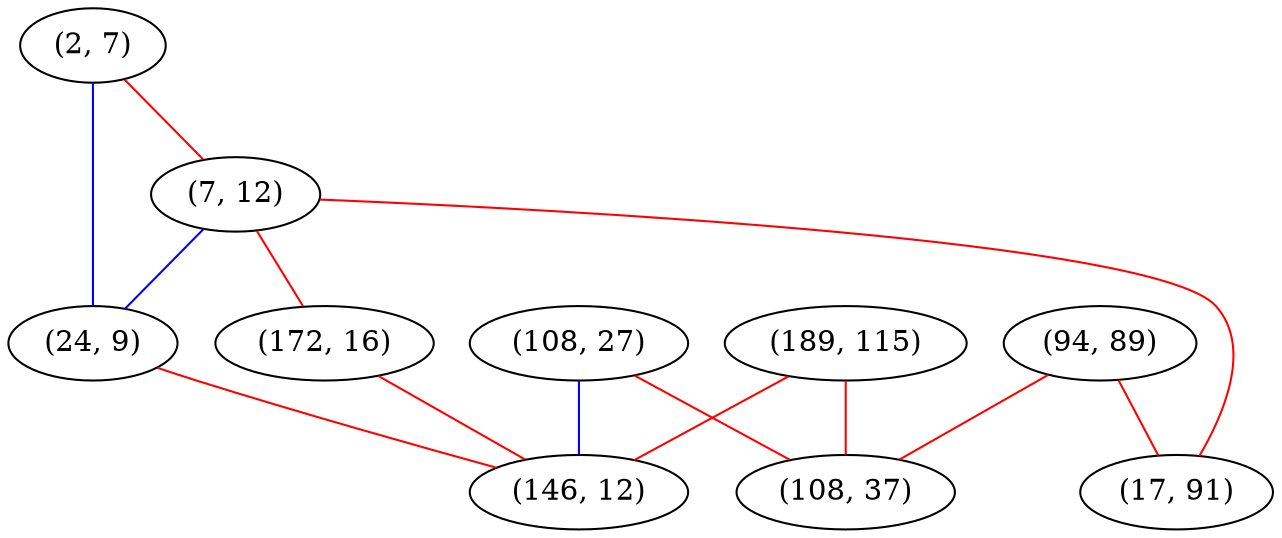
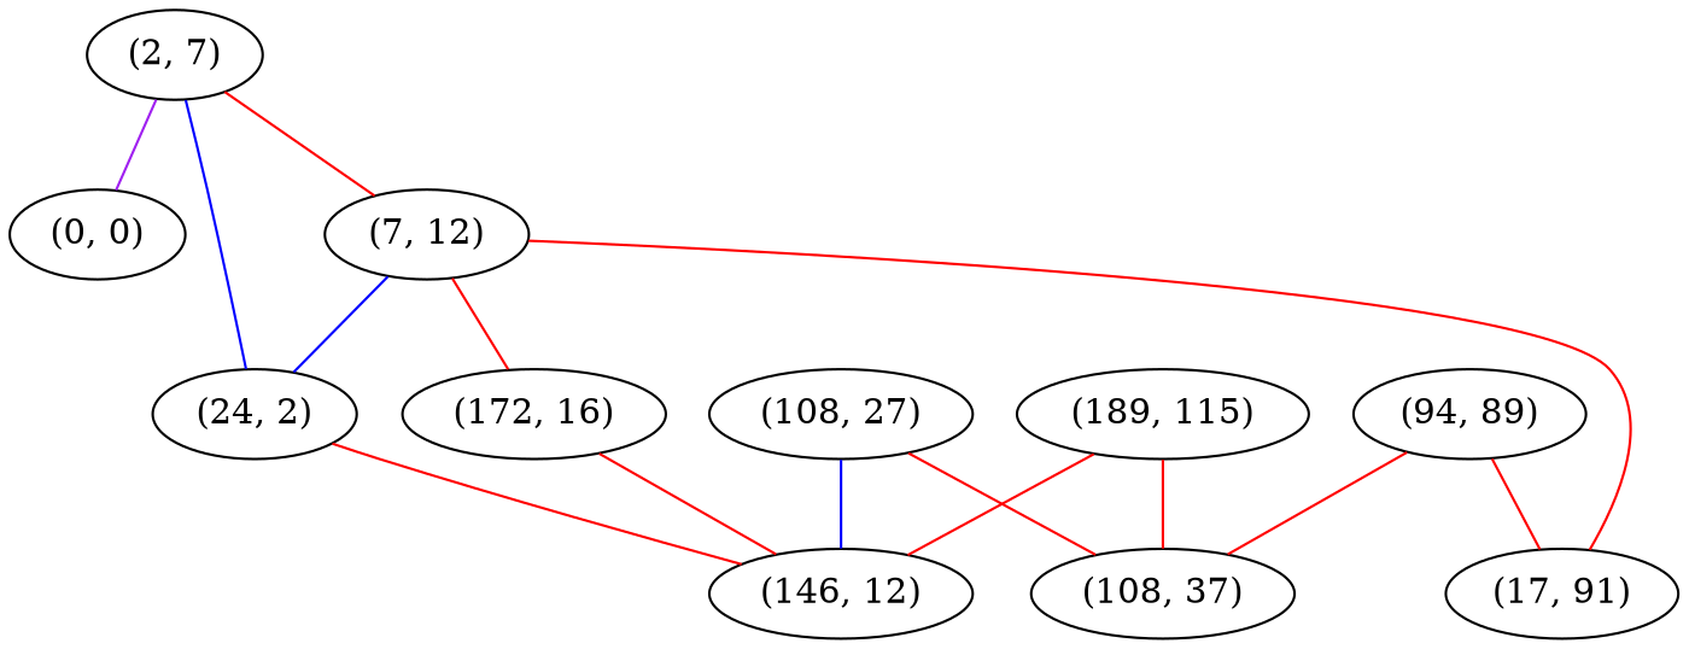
  graph {
    edge [color=red weight=1]
    "(2, 7)"
+   "(0, 0)"
    "(7, 12)"
-   "(24, 2)" [label="(24, 9)"]
+   "(24, 2)"
    "(17, 91)"
    "(172, 16)"
    "(146, 12)"
    "(108, 27)"
    "(108, 37)"
    n10 [label="(94, 89)"]
    "(189, 115)"
+   "(2, 7)" -- "(0, 0)" [color=purple weight=4]
    "(2, 7)" -- "(7, 12)"
    "(2, 7)" -- "(24, 2)" [color=blue weight=3]
    "(7, 12)" -- "(24, 2)" [color=blue weight=3]
    "(7, 12)" -- "(17, 91)"
    "(7, 12)" -- "(172, 16)"
    "(24, 2)" -- "(146, 12)"
    "(172, 16)" -- "(146, 12)" [weight=3]
    "(108, 27)" -- "(146, 12)" [color=blue weight=3]
    "(108, 27)" -- "(108, 37)"
    n10 -- "(17, 91)"
    n10 -- "(108, 37)"
    "(189, 115)" -- "(146, 12)" [weight=3]
    "(189, 115)" -- "(108, 37)"
  }
